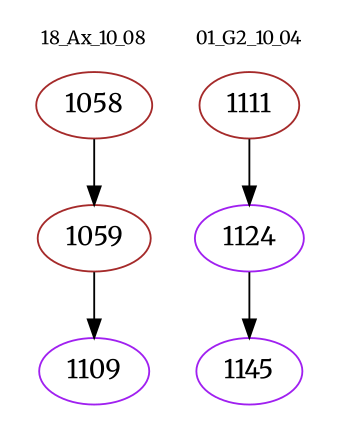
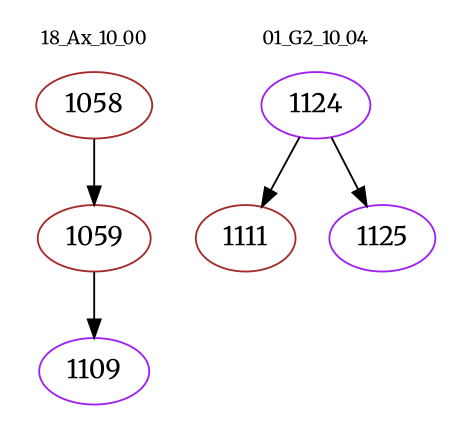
  digraph {
    fontname=Merriweather
    node [color=brown fontname=Merriweather]
    edge [color=black fontname=Merriweather]
    n1 [label=1059]
    n2 [label=1058]
    n3 [color=purple label=1109]
    n4 [color=purple label=1124]
    n5 [label=1111]
-   n6 [color=purple label=1145]
+   n6 [color=purple label=1125]
    subgraph cluster_1 {
      color=white
      fontsize=10
-     label="18_Ax_10_08"
+     label="18_Ax_10_00"
      n1
      n2
      n3
    }
    subgraph cluster_2 {
      color=white
      fontsize=10
      label="01_G2_10_04"
      n4
      n5
      n6
    }
    n1 -> n3
    n2 -> n1
-   n5 -> n4
+   n4 -> n5
    n4 -> n6
  }
